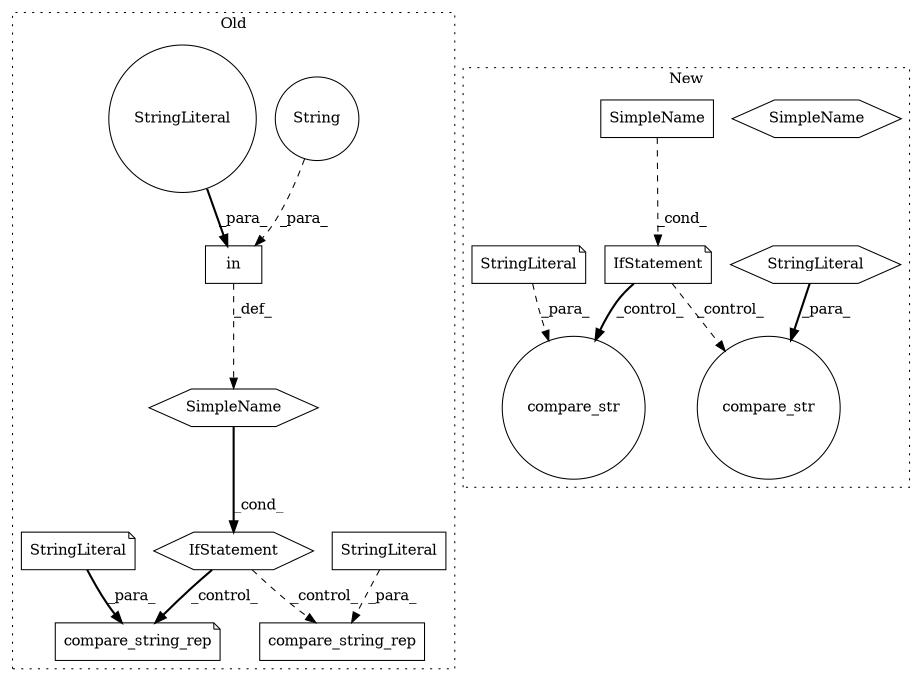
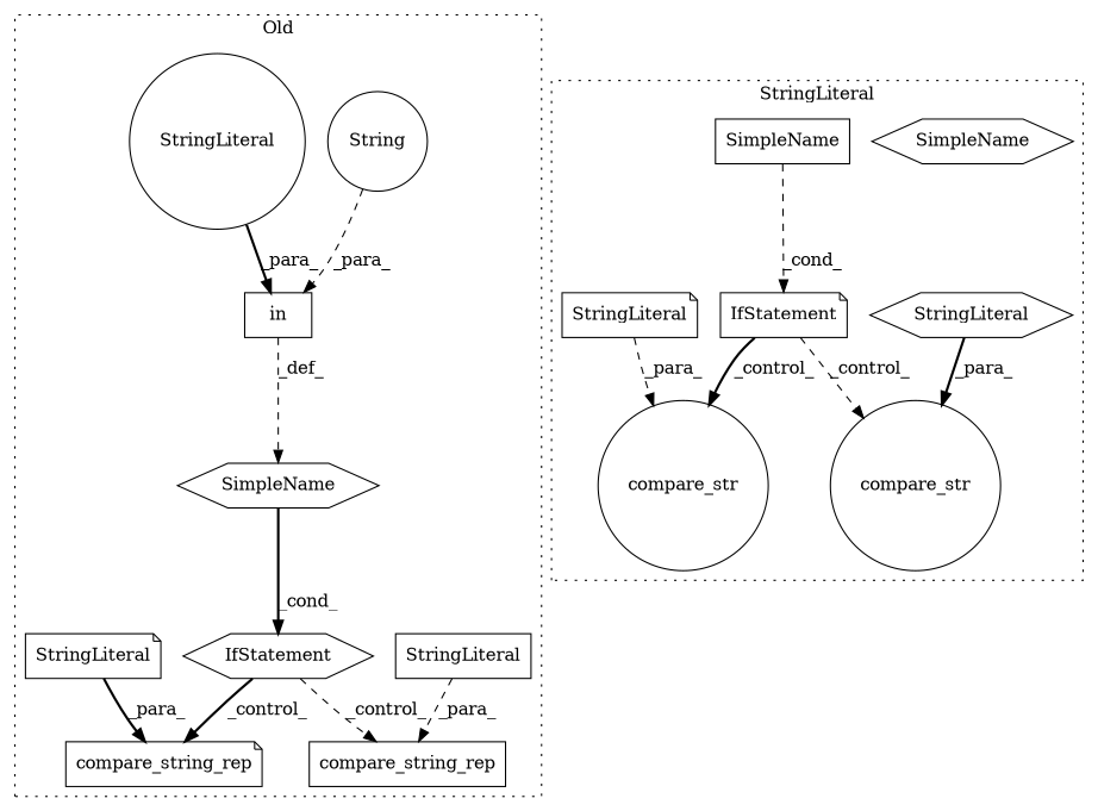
  digraph {
    node [a=32 l="19,1" s=17067 shape=box]
    edge [style=dashed]
    n1 [a=105 l=34 label=in]
    n2 [a=25 l="8,2" label=IfStatement s="17059,17101" shape=hexagon]
    n3 [a=42 label=SimpleName shape=hexagon l="" s=""]
    n4 [label=compare_string_rep s="17111,17138"]
    n5 [l="7,1" label=String s="17079,17100" shape=circle]
    n6 [a=45 l=8 label=StringLiteral shape=circle]
    n7 [a=45 l=8 label=StringLiteral s=17130]
    n8 [label=compare_string_rep s="17161,17185" shape=note]
    n9 [a=45 l=5 label=StringLiteral s=17180 shape=note]
    n10 [l="12,1" label=compare_str s="17806,17823" shape=circle]
    n11 [a=42 l=3 label=SimpleName s=17723 shape=hexagon]
    n12 [a=25 l="4,2" label=IfStatement s="17719,17726" shape=note]
    n13 [a=45 l=5 label=StringLiteral s=17818 shape=note]
    n14 [l="12,1" label=compare_str s="17736,17757" shape=circle]
    n15 [a=45 l=9 label=StringLiteral s=17748 shape=hexagon]
    n16 [a=42 l=3 label=SimpleName s=17723]
    subgraph cluster_1 {
      label=Old
      style=dotted
      n1
      n2
      n3
      n4
      n5
      n6
      n7
      n8
      n9
    }
    subgraph cluster_2 {
-     label=New
+     label=StringLiteral
      style=dotted
      n10
      n11
      n12
      n13
      n14
      n15
      n16
    }
    n1 -> n3 [label=_def_]
    n2 -> n4 [label=_control_]
    n2 -> n8 [label=_control_ style=bold]
    n3 -> n2 [label=_cond_ style=bold]
    n5 -> n1 [label=_para_]
    n6 -> n1 [label=_para_ style=bold]
    n7 -> n4 [label=_para_]
    n9 -> n8 [label=_para_ style=bold]
    n12 -> n10 [label=_control_ style=bold]
    n12 -> n14 [label=_control_]
    n13 -> n10 [label=_para_]
    n15 -> n14 [label=_para_ style=bold]
    n16 -> n12 [label=_cond_]
  }
